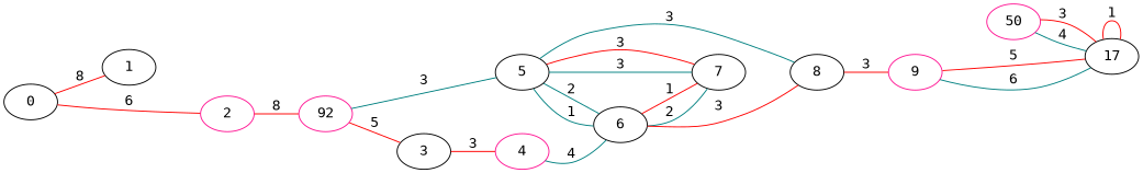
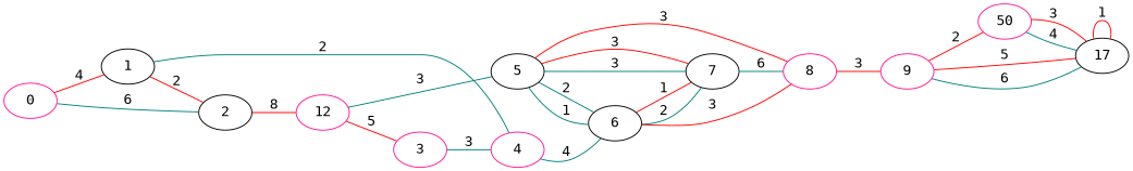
  graph {
    fontname="DejaVu Sans Mono"
    rankdir=LR
    node [color=deeppink fontname="DejaVu Sans Mono" weight=1]
    edge [color=red fontname="DejaVu Sans Mono"]
-   0 [color=black]
+   0
    1 [color=black]
-   2
+   2 [color=black]
    4
-   12 [weight=4 label=92]
-   3 [color=black]
+   12 [weight=4]
+   3
    6 [color=black]
    5 [color=black]
    7 [color=black]
-   8 [color=black]
+   8
    9
    n12 [label=50]
    n13 [color=black label=17 weight=2]
-   0 -- 1 [label=8]
-   0 -- 2 [label=6]
+   0 -- 1 [label=4]
+   0 -- 2 [color=teal label=6]
+   1 -- 2 [label=2]
+   1 -- 4 [color=teal label=2]
    2 -- 12 [label=8]
    4 -- 6 [color=teal label=4]
    12 -- 3 [label=5]
    12 -- 5 [color=teal label=3]
-   3 -- 4 [label=3]
+   3 -- 4 [color=teal label=3]
    6 -- 7 [label=1]
    6 -- 7 [color=teal label=2]
    6 -- 8 [label=3]
    5 -- 6 [color=teal label=2]
    5 -- 6 [color=teal label=1]
    5 -- 7 [color=teal label=3]
    5 -- 7 [label=3]
-   5 -- 8 [color=teal label=3]
+   5 -- 8 [label=3]
+   7 -- 8 [color=teal label=6]
    8 -- 9 [label=3]
+   9 -- n12 [label=2]
    9 -- n13 [label=5]
    9 -- n13 [color=teal label=6]
    n12 -- n13 [label=3]
    n12 -- n13 [color=teal label=4]
    n13 -- n13 [label=1]
  }
